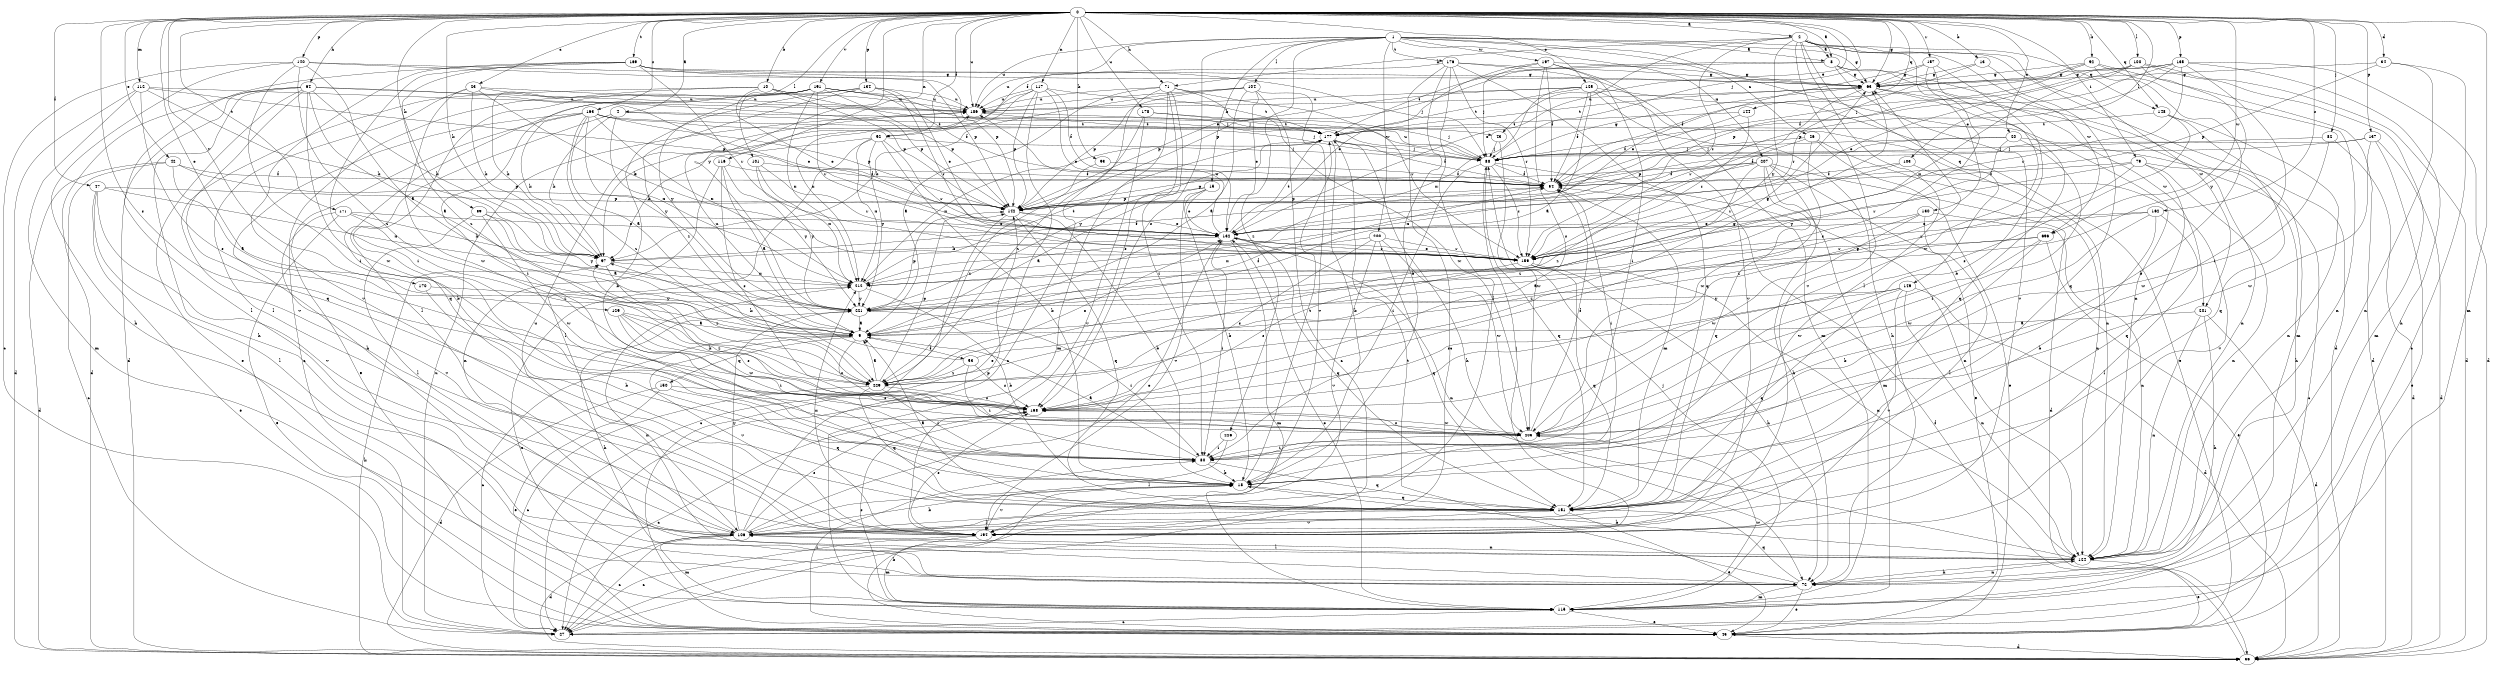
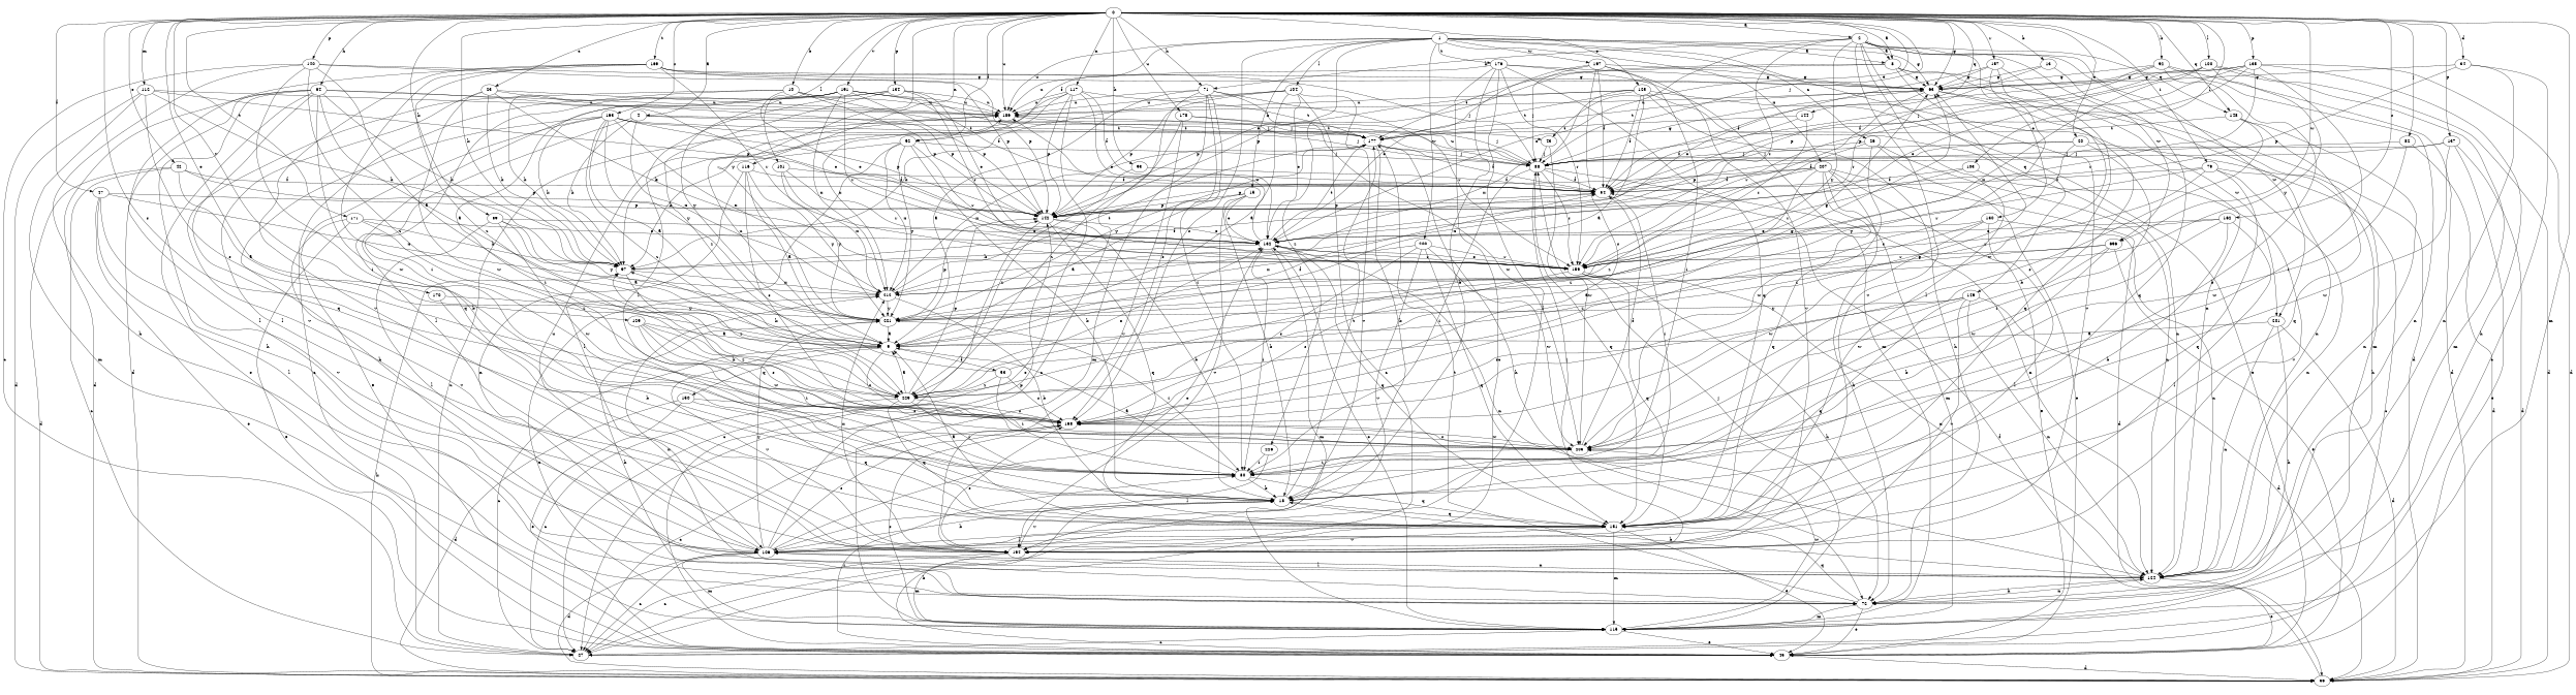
  strict digraph {
    0
    2
    4
    8
    10
    13
    20
    23
    34
    42
    43
    47
    52
    63
    64
    71
    79
    82
    88
    89
    92
    93
    97
    100
    101
    103
    112
    115
    116
    117
    125
    129
    134
    135
    137
    140
    144
    148
    157
    162
    163
    168
    169
    171
    178
    186
    n47 [label=170]
    191
    n49 [label=696]
    221
    36
    106
    130
    132
    149
    159
    194
    201
    18
    177
    212
    142
    151
    72
    80
    203
    124
    27
    9
    54
    45
    229
    1
    15
    26
    104
    176
    197
    200
    207
    226
    53
    150
    0 -> 2 [label=a]
    0 -> 4 [label=a]
    0 -> 8 [label=a]
    0 -> 10 [label=b]
    0 -> 13 [label=b]
    0 -> 20 [label=c]
    0 -> 23 [label=c]
    0 -> 34 [label=d]
    0 -> 42 [label=e]
    0 -> 43 [label=e]
    0 -> 47 [label=f]
    0 -> 52 [label=f]
    0 -> 63 [label=g]
    0 -> 64 [label=h]
    0 -> 71 [label=h]
    0 -> 79 [label=i]
    0 -> 82 [label=j]
    0 -> 88 [label=j]
    0 -> 89 [label=k]
    0 -> 92 [label=k]
    0 -> 93 [label=k]
    0 -> 97 [label=k]
    0 -> 100 [label=l]
    0 -> 101 [label=l]
    0 -> 103 [label=l]
    0 -> 112 [label=m]
    0 -> 115 [label=m]
    0 -> 116 [label=n]
    0 -> 117 [label=n]
    0 -> 125 [label=o]
    0 -> 129 [label=o]
    0 -> 134 [label=p]
    0 -> 135 [label=p]
    0 -> 137 [label=p]
    0 -> 140 [label=p]
    0 -> 144 [label=q]
    0 -> 148 [label=q]
    0 -> 157 [label=r]
    0 -> 162 [label=s]
    0 -> 163 [label=s]
    0 -> 168 [label=s]
    0 -> 169 [label=t]
    0 -> 171 [label=t]
    0 -> 178 [label=u]
    0 -> 186 [label=u]
    0 -> n47 [label=v]
    0 -> 191 [label=v]
    0 -> n49 [label=w]
    0 -> 221 [label=y]
    2 -> 8 [label=a]
    2 -> 71 [label=h]
    2 -> 148 [label=q]
    2 -> 221 [label=y]
    2 -> 36 [label=d]
    2 -> 106 [label=l]
    2 -> 130 [label=o]
    2 -> 132 [label=o]
    2 -> 149 [label=q]
    2 -> 159 [label=r]
    2 -> 194 [label=v]
    2 -> 201 [label=w]
    4 -> 43 [label=e]
    4 -> 97 [label=k]
    4 -> 18 [label=b]
    4 -> 177 [label=t]
    4 -> 212 [label=x]
    8 -> 63 [label=g]
    8 -> 115 [label=m]
    8 -> 194 [label=v]
    8 -> 201 [label=w]
    8 -> 177 [label=t]
    8 -> 142 [label=p]
    10 -> 88 [label=j]
    10 -> 97 [label=k]
    10 -> 186 [label=u]
    10 -> 132 [label=o]
    10 -> 194 [label=v]
    10 -> 142 [label=p]
    13 -> 63 [label=g]
    13 -> 159 [label=r]
    13 -> 151 [label=q]
    20 -> 88 [label=j]
    20 -> 221 [label=y]
    20 -> 142 [label=p]
    20 -> 72 [label=h]
    20 -> 80 [label=i]
    23 -> 97 [label=k]
    23 -> 186 [label=u]
    23 -> 106 [label=l]
    23 -> 159 [label=r]
    23 -> 142 [label=p]
    23 -> 203 [label=w]
    34 -> 63 [label=g]
    34 -> 142 [label=p]
    34 -> 124 [label=n]
    34 -> 27 [label=c]
    42 -> 36 [label=d]
    42 -> 142 [label=p]
    42 -> 27 [label=c]
    42 -> 9 [label=a]
    42 -> 54 [label=f]
    43 -> 88 [label=j]
    43 -> 203 [label=w]
    47 -> 106 [label=l]
    47 -> 194 [label=v]
    47 -> 212 [label=x]
    47 -> 142 [label=p]
    47 -> 45 [label=e]
    52 -> 88 [label=j]
    52 -> 97 [label=k]
    52 -> 221 [label=y]
    52 -> 106 [label=l]
    52 -> 159 [label=r]
    52 -> 18 [label=b]
    52 -> 212 [label=x]
    63 -> 186 [label=u]
    63 -> 159 [label=r]
    63 -> 177 [label=t]
    63 -> 151 [label=q]
    63 -> 124 [label=n]
    64 -> 97 [label=k]
    64 -> 186 [label=u]
    64 -> 36 [label=d]
    64 -> 106 [label=l]
    64 -> 132 [label=o]
    64 -> 151 [label=q]
    64 -> 72 [label=h]
    64 -> 203 [label=w]
    64 -> 9 [label=a]
    64 -> 45 [label=e]
    71 -> 115 [label=m]
    71 -> 168 [label=s]
    71 -> 186 [label=u]
    71 -> 159 [label=r]
    71 -> 80 [label=i]
    71 -> 203 [label=w]
    71 -> 27 [label=c]
    71 -> 9 [label=a]
    79 -> 159 [label=r]
    79 -> 151 [label=q]
    79 -> 124 [label=n]
    79 -> 27 [label=c]
    79 -> 54 [label=f]
    79 -> 229 [label=z]
    82 -> 88 [label=j]
    82 -> 36 [label=d]
    82 -> 203 [label=w]
    88 -> 63 [label=g]
    88 -> 186 [label=u]
    88 -> 159 [label=r]
    88 -> 151 [label=q]
    88 -> 80 [label=i]
    88 -> 124 [label=n]
    88 -> 54 [label=f]
    89 -> 221 [label=y]
    89 -> 106 [label=l]
    89 -> 132 [label=o]
    89 -> 203 [label=w]
    89 -> 9 [label=a]
    92 -> 63 [label=g]
    92 -> 36 [label=d]
    92 -> 18 [label=b]
    92 -> 142 [label=p]
    92 -> 124 [label=n]
    92 -> 54 [label=f]
    93 -> 54 [label=f]
    93 -> 229 [label=z]
    97 -> 212 [label=x]
    97 -> 54 [label=f]
    97 -> 229 [label=z]
    100 -> 63 [label=g]
    100 -> 115 [label=m]
    100 -> 221 [label=y]
    100 -> 36 [label=d]
    100 -> 132 [label=o]
    100 -> 212 [label=x]
    101 -> 221 [label=y]
    101 -> 159 [label=r]
    101 -> 212 [label=x]
    101 -> 54 [label=f]
    103 -> 159 [label=r]
    103 -> 194 [label=v]
    103 -> 54 [label=f]
    112 -> 97 [label=k]
    112 -> 115 [label=m]
    112 -> 168 [label=s]
    112 -> 186 [label=u]
    112 -> 36 [label=d]
    112 -> 142 [label=p]
    115 -> 88 [label=j]
    115 -> 168 [label=s]
    115 -> 132 [label=o]
    115 -> 212 [label=x]
    115 -> 203 [label=w]
    115 -> 27 [label=c]
    115 -> 45 [label=e]
    116 -> 168 [label=s]
    116 -> 221 [label=y]
    116 -> 124 [label=n]
    116 -> 9 [label=a]
    116 -> 54 [label=f]
    117 -> 97 [label=k]
    117 -> 186 [label=u]
    117 -> 132 [label=o]
    117 -> 177 [label=t]
    117 -> 212 [label=x]
    117 -> 142 [label=p]
    117 -> 54 [label=f]
    117 -> 45 [label=e]
    125 -> 186 [label=u]
    125 -> 177 [label=t]
    125 -> 212 [label=x]
    125 -> 142 [label=p]
    125 -> 72 [label=h]
    125 -> 124 [label=n]
    125 -> 9 [label=a]
    125 -> 54 [label=f]
    125 -> 45 [label=e]
    129 -> 168 [label=s]
    129 -> 80 [label=i]
    129 -> 203 [label=w]
    129 -> 9 [label=a]
    129 -> 229 [label=z]
    134 -> 186 [label=u]
    134 -> 106 [label=l]
    134 -> 132 [label=o]
    134 -> 159 [label=r]
-   134 -> 18 [label=b]
+   134 -> 18 [label=l]
    134 -> 229 [label=z]
    135 -> 63 [label=g]
    135 -> 88 [label=j]
    135 -> 36 [label=d]
    135 -> 159 [label=r]
    135 -> 142 [label=p]
    135 -> 72 [label=h]
    135 -> 80 [label=i]
    135 -> 54 [label=f]
    137 -> 88 [label=j]
    137 -> 36 [label=d]
    137 -> 203 [label=w]
    137 -> 54 [label=f]
    137 -> 45 [label=e]
    140 -> 63 [label=g]
    140 -> 142 [label=p]
    140 -> 72 [label=h]
    140 -> 80 [label=i]
    140 -> 27 [label=c]
    140 -> 9 [label=a]
    140 -> 229 [label=z]
    144 -> 159 [label=r]
    144 -> 177 [label=t]
    144 -> 54 [label=f]
    148 -> 168 [label=s]
    148 -> 177 [label=t]
    148 -> 151 [label=q]
    148 -> 124 [label=n]
    157 -> 63 [label=g]
    157 -> 168 [label=s]
    157 -> 132 [label=o]
    157 -> 18 [label=b]
    157 -> 203 [label=w]
    162 -> 106 [label=l]
    162 -> 132 [label=o]
    162 -> 159 [label=r]
    162 -> 18 [label=b]
    162 -> 203 [label=w]
    163 -> 88 [label=j]
    163 -> 97 [label=k]
    163 -> 221 [label=y]
    163 -> 177 [label=t]
    163 -> 212 [label=x]
    163 -> 142 [label=p]
    163 -> 72 [label=h]
    163 -> 9 [label=a]
    163 -> 45 [label=e]
    163 -> 229 [label=z]
    168 -> 63 [label=g]
    168 -> 203 [label=w]
    168 -> 27 [label=c]
    169 -> 63 [label=g]
    169 -> 88 [label=j]
    169 -> 36 [label=d]
    169 -> 159 [label=r]
    169 -> 194 [label=v]
    169 -> 142 [label=p]
    169 -> 80 [label=i]
    169 -> 229 [label=z]
    171 -> 97 [label=k]
    171 -> 132 [label=o]
    171 -> 194 [label=v]
    171 -> 45 [label=e]
    171 -> 229 [label=z]
    178 -> 88 [label=j]
    178 -> 194 [label=v]
    178 -> 177 [label=t]
    178 -> 229 [label=z]
    186 -> 177 [label=t]
    n47 -> 221 [label=y]
    n47 -> 18 [label=b]
    191 -> 88 [label=j]
    191 -> 186 [label=u]
    191 -> 221 [label=y]
    191 -> 159 [label=r]
    191 -> 212 [label=x]
    191 -> 142 [label=p]
    191 -> 151 [label=q]
    191 -> 80 [label=i]
    191 -> 27 [label=c]
    191 -> 54 [label=f]
    n49 -> 159 [label=r]
    n49 -> 18 [label=b]
    n49 -> 203 [label=w]
    n49 -> 9 [label=a]
    n49 -> 45 [label=e]
    221 -> 63 [label=g]
    221 -> 142 [label=p]
    221 -> 72 [label=h]
    221 -> 80 [label=i]
    221 -> 9 [label=a]
    36 -> 97 [label=k]
    36 -> 54 [label=f]
    106 -> 115 [label=m]
    106 -> 168 [label=s]
    106 -> 186 [label=u]
    106 -> 221 [label=y]
    106 -> 36 [label=d]
    106 -> 132 [label=o]
    106 -> 18 [label=b]
    106 -> 142 [label=p]
    106 -> 124 [label=n]
    106 -> 27 [label=c]
    130 -> 106 [label=l]
    130 -> 132 [label=o]
    130 -> 203 [label=w]
    130 -> 124 [label=n]
    130 -> 229 [label=z]
    132 -> 97 [label=k]
    132 -> 115 [label=m]
    132 -> 186 [label=u]
    132 -> 159 [label=r]
    132 -> 177 [label=t]
    132 -> 151 [label=q]
    132 -> 80 [label=i]
    132 -> 124 [label=n]
    149 -> 168 [label=s]
    149 -> 221 [label=y]
    149 -> 36 [label=d]
    149 -> 194 [label=v]
    149 -> 151 [label=q]
    149 -> 124 [label=n]
    159 -> 168 [label=s]
    159 -> 132 [label=o]
    159 -> 151 [label=q]
    159 -> 72 [label=h]
    159 -> 124 [label=n]
    194 -> 88 [label=j]
    194 -> 115 [label=m]
    194 -> 168 [label=s]
    194 -> 212 [label=x]
    194 -> 27 [label=c]
    201 -> 36 [label=d]
    201 -> 72 [label=h]
    201 -> 124 [label=n]
    201 -> 9 [label=a]
    18 -> 194 [label=v]
    18 -> 177 [label=t]
    18 -> 151 [label=q]
    177 -> 88 [label=j]
    177 -> 221 [label=y]
    177 -> 18 [label=b]
    177 -> 212 [label=x]
    177 -> 72 [label=h]
    177 -> 54 [label=f]
    212 -> 221 [label=y]
    212 -> 18 [label=b]
    212 -> 177 [label=t]
    142 -> 132 [label=o]
    142 -> 18 [label=b]
    142 -> 151 [label=q]
    142 -> 27 [label=c]
-   151 -> 54 [label=m]
+   151 -> 115 [label=m]
    151 -> 106 [label=l]
    151 -> 194 [label=v]
    151 -> 9 [label=a]
    151 -> 45 [label=e]
    72 -> 115 [label=m]
    72 -> 177 [label=t]
    72 -> 212 [label=x]
    72 -> 151 [label=q]
    72 -> 124 [label=n]
    72 -> 45 [label=e]
    80 -> 18 [label=b]
    80 -> 151 [label=q]
    80 -> 9 [label=a]
    203 -> 97 [label=k]
    203 -> 168 [label=s]
    203 -> 80 [label=i]
    203 -> 54 [label=f]
    124 -> 106 [label=l]
    124 -> 18 [label=b]
    124 -> 72 [label=h]
    124 -> 45 [label=e]
    27 -> 186 [label=u]
    9 -> 168 [label=s]
    9 -> 186 [label=u]
    9 -> 194 [label=v]
    9 -> 27 [label=c]
    9 -> 54 [label=f]
    9 -> 53 [label=f]
    9 -> 150 [label=q]
    54 -> 142 [label=p]
    54 -> 80 [label=i]
    45 -> 36 [label=d]
    45 -> 18 [label=b]
    45 -> 80 [label=i]
    229 -> 168 [label=s]
    229 -> 132 [label=o]
    229 -> 142 [label=p]
    229 -> 151 [label=q]
    229 -> 80 [label=i]
    229 -> 27 [label=c]
    229 -> 9 [label=a]
    1 -> 8 [label=a]
    1 -> 52 [label=f]
    1 -> 63 [label=g]
    1 -> 168 [label=s]
    1 -> 186 [label=u]
    1 -> n49 [label=w]
    1 -> 124 [label=n]
    1 -> 15 [label=b]
    1 -> 26 [label=c]
    1 -> 104 [label=l]
    1 -> 176 [label=t]
    1 -> 197 [label=w]
    1 -> 200 [label=w]
    1 -> 207 [label=x]
    1 -> 226 [label=z]
    15 -> 132 [label=o]
    15 -> 194 [label=v]
    15 -> 18 [label=b]
    15 -> 142 [label=p]
    15 -> 9 [label=a]
    26 -> 88 [label=j]
    26 -> 203 [label=w]
    26 -> 124 [label=n]
    26 -> 45 [label=e]
    26 -> 229 [label=z]
    104 -> 97 [label=k]
    104 -> 186 [label=u]
    104 -> 132 [label=o]
    104 -> 194 [label=v]
    104 -> 142 [label=p]
    104 -> 27 [label=c]
    104 -> 9 [label=a]
    176 -> 63 [label=g]
    176 -> 115 [label=m]
    176 -> 186 [label=u]
    176 -> 106 [label=l]
    176 -> 159 [label=r]
    176 -> 18 [label=b]
    176 -> 151 [label=q]
    176 -> 27 [label=c]
    197 -> 63 [label=g]
    197 -> 88 [label=j]
    197 -> 168 [label=s]
    197 -> 132 [label=o]
    197 -> 194 [label=v]
    197 -> 80 [label=i]
    197 -> 54 [label=f]
    200 -> 168 [label=s]
    200 -> 159 [label=r]
    200 -> 194 [label=v]
    200 -> 212 [label=x]
    200 -> 151 [label=q]
    200 -> 203 [label=w]
    207 -> 115 [label=m]
    207 -> 36 [label=d]
    207 -> 212 [label=x]
    207 -> 142 [label=p]
    207 -> 151 [label=q]
    207 -> 72 [label=h]
    207 -> 54 [label=f]
    207 -> 45 [label=e]
    207 -> 229 [label=z]
    226 -> 106 [label=l]
    226 -> 80 [label=i]
    53 -> 63 [label=g]
    53 -> 97 [label=k]
    53 -> 168 [label=s]
    53 -> 80 [label=i]
    53 -> 229 [label=z]
    150 -> 168 [label=s]
    150 -> 36 [label=d]
    150 -> 151 [label=q]
    150 -> 45 [label=e]
  }
